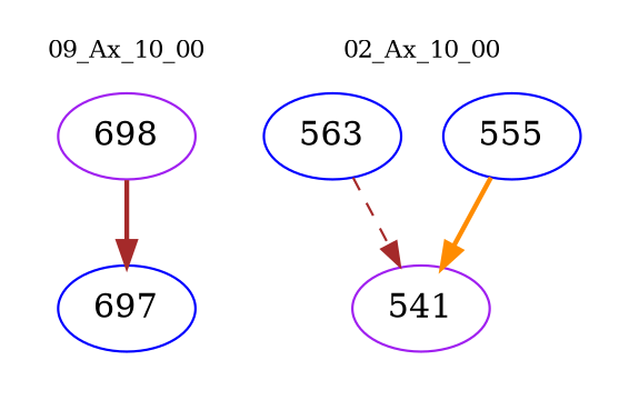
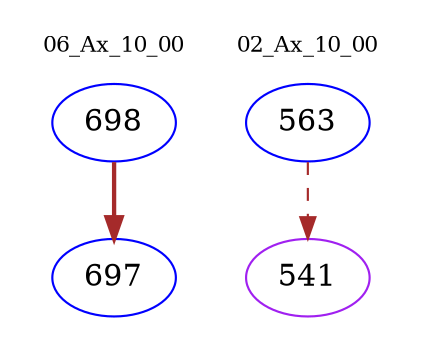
  digraph {
    node [color=blue]
    edge [color=brown style=bold]
-   n1 [color=purple label=698]
+   n1 [label=698]
    n2 [label=697]
-   n3 [label=555]
    n4 [color=purple label=541]
    n5 [label=563]
    subgraph cluster_1 {
      color=white
      fontsize=10
-     label="09_Ax_10_00"
+     label="06_Ax_10_00"
      n1
      n2
    }
    subgraph cluster_2 {
      color=white
      fontsize=10
      label="02_Ax_10_00"
-     n3
      n4
      n5
    }
    n1 -> n2
-   n3 -> n4 [color=darkorange]
    n5 -> n4 [style=dashed]
  }
